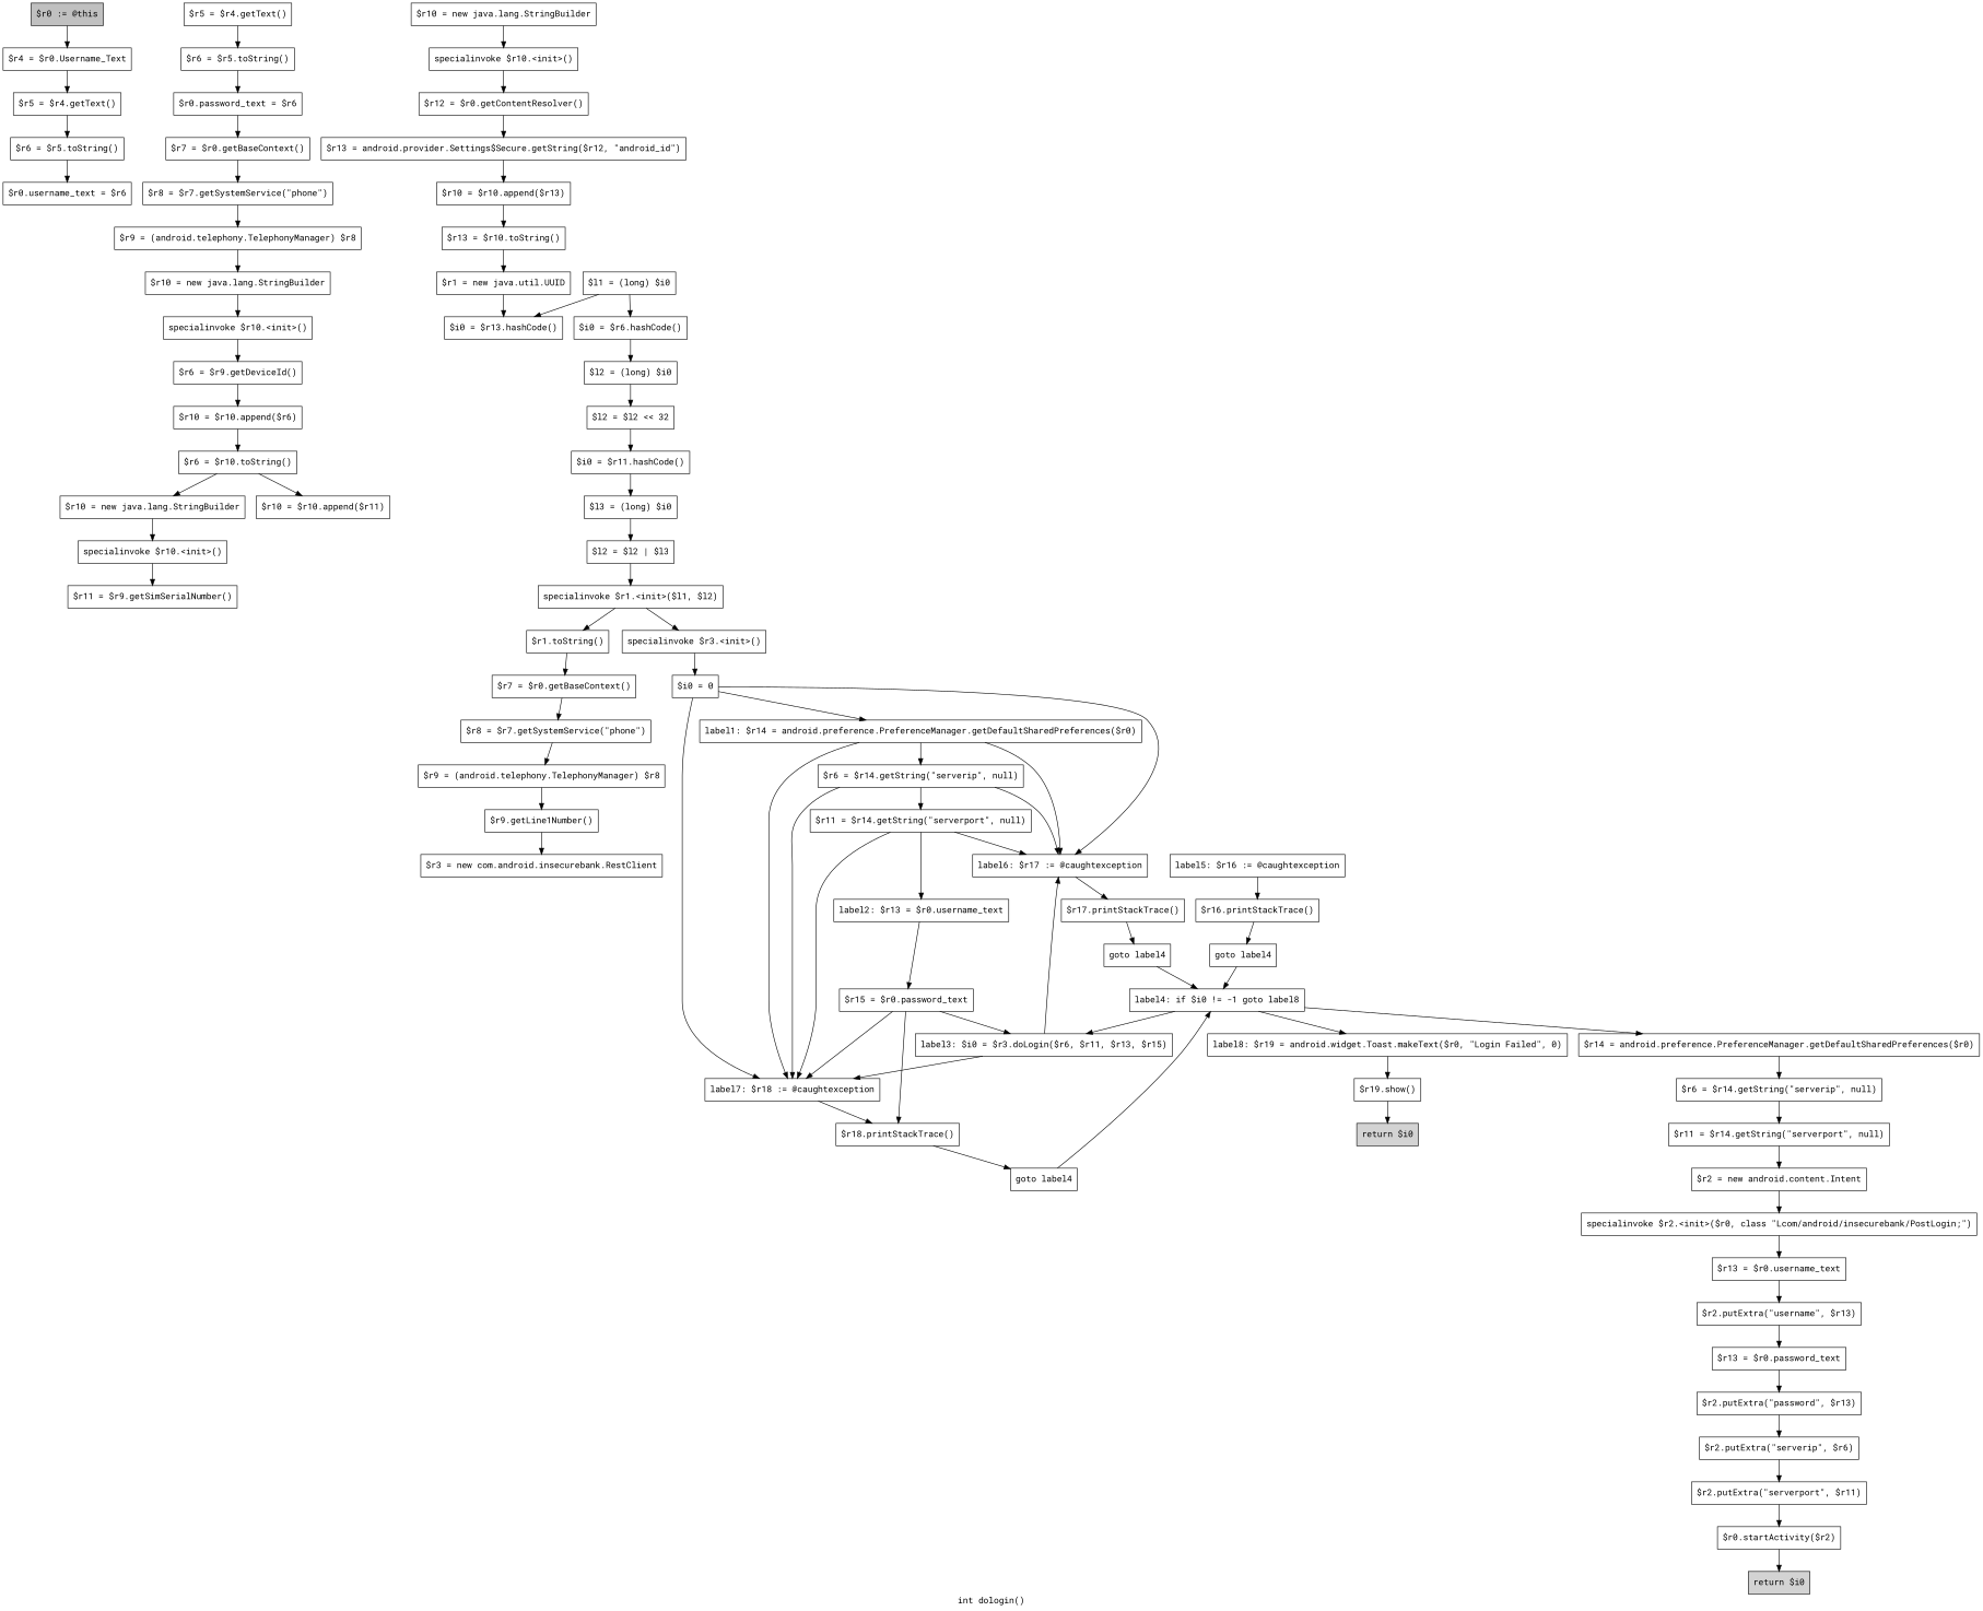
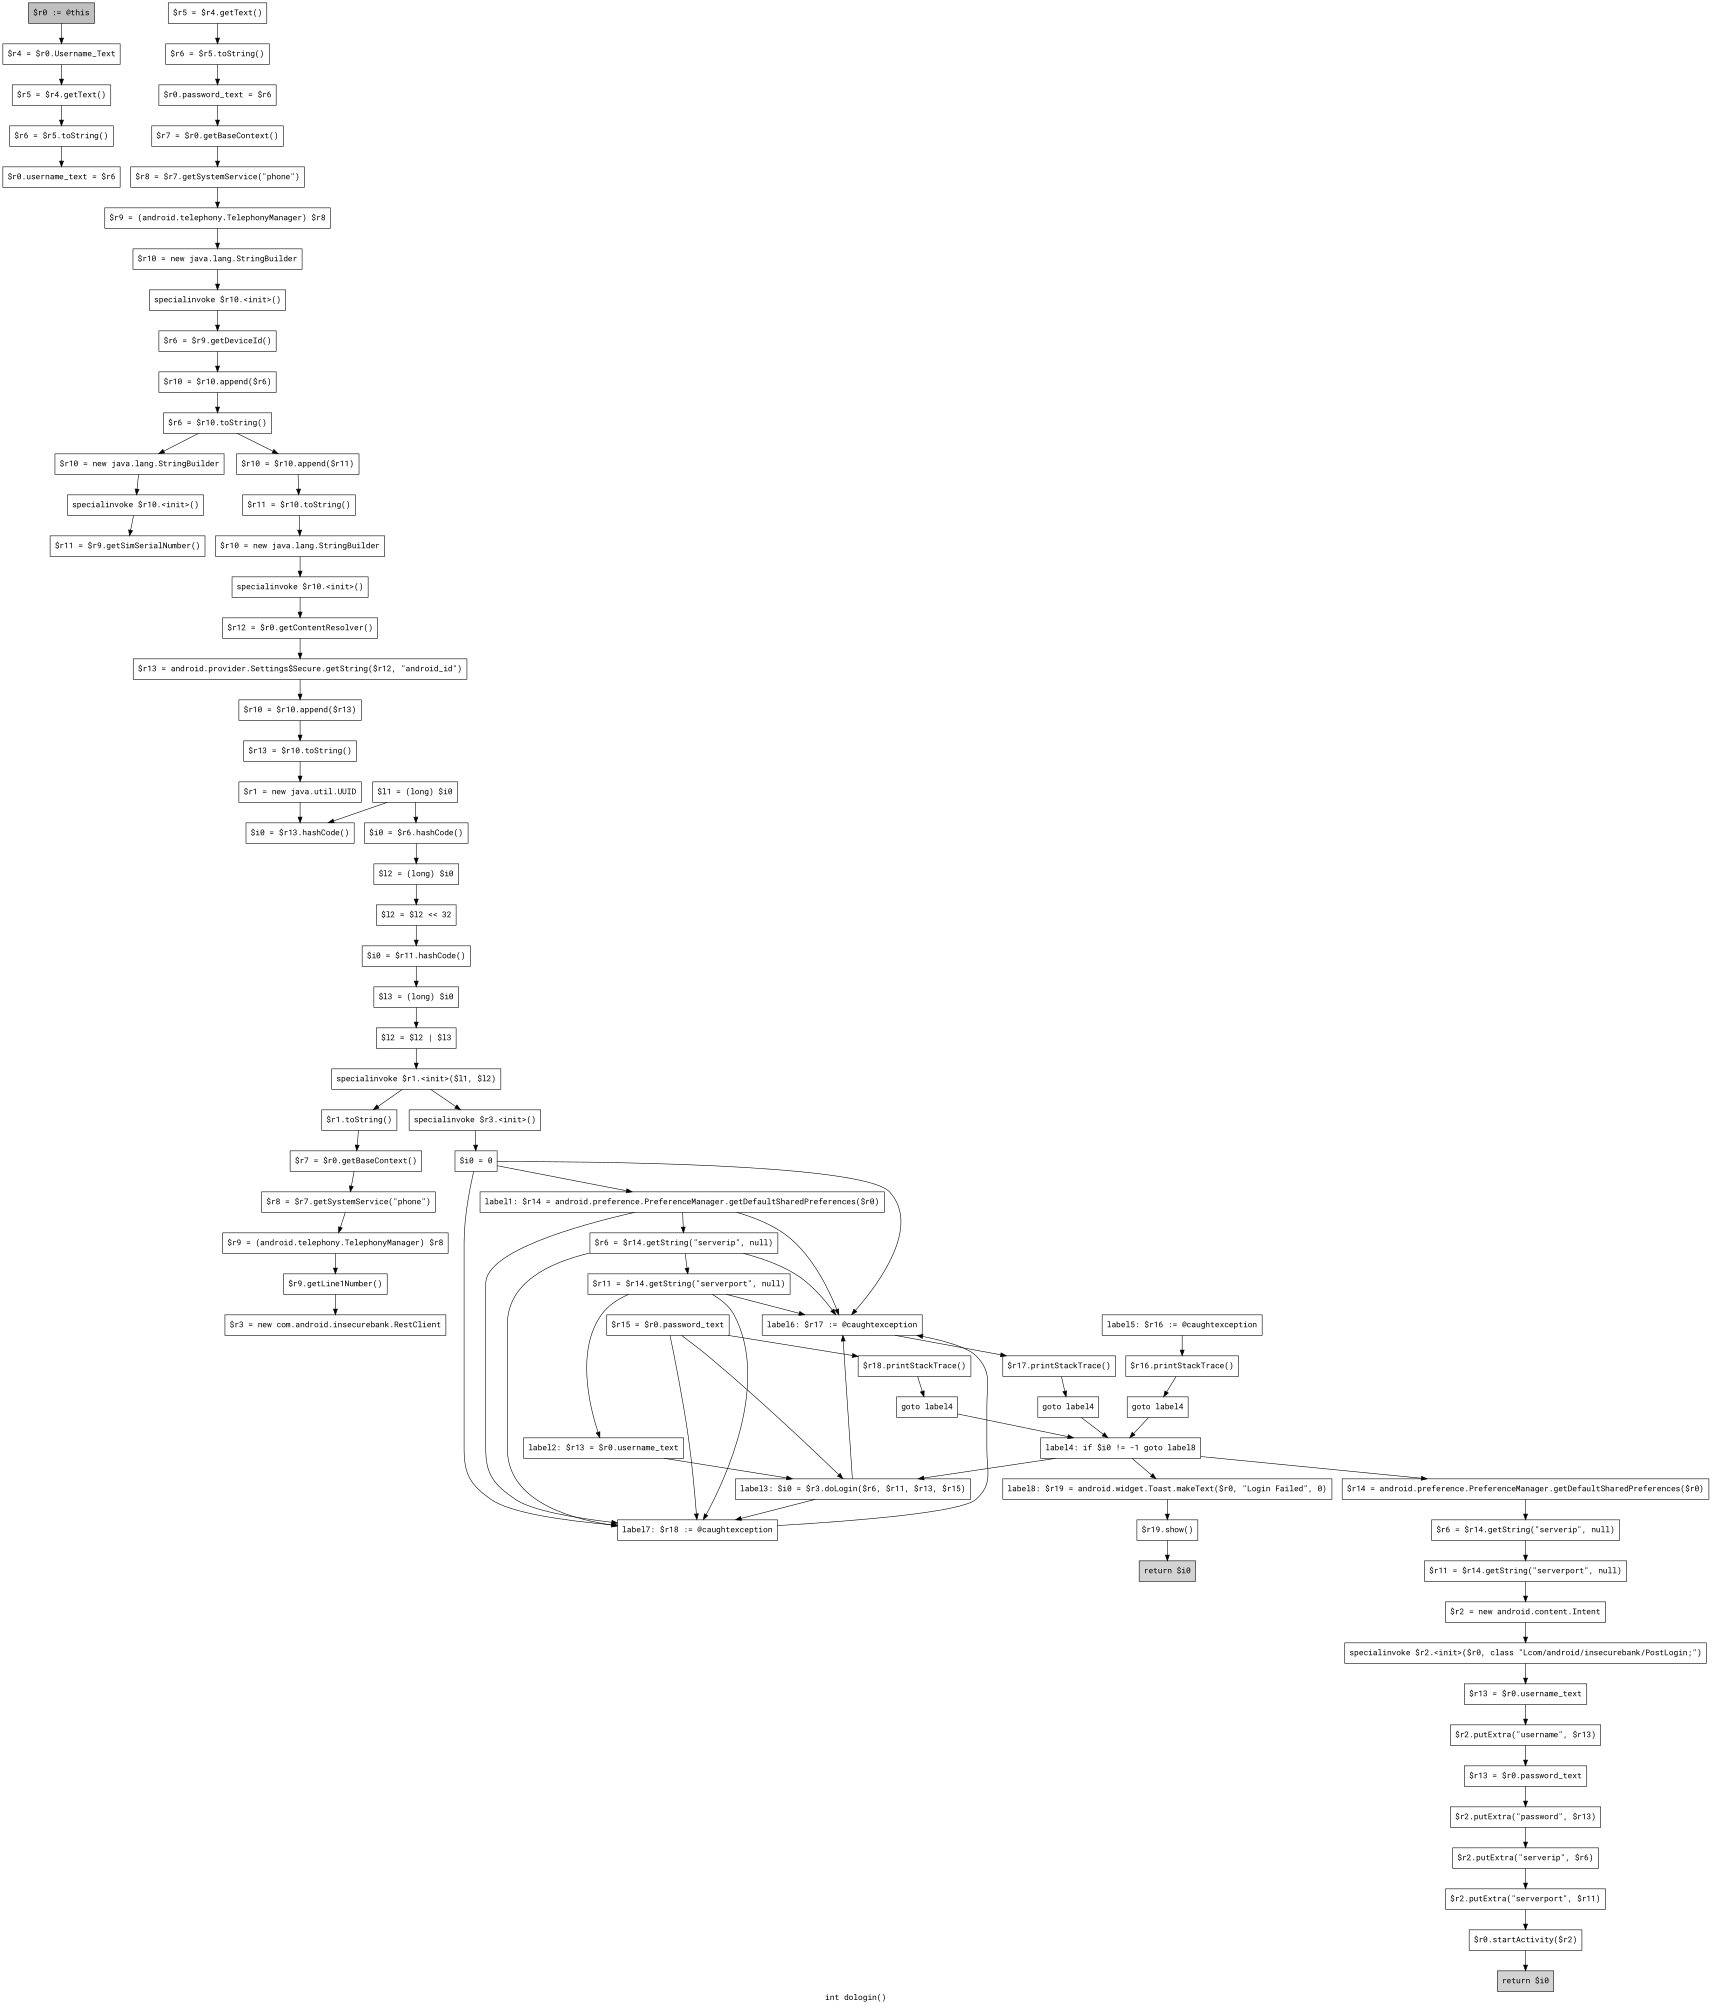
  digraph {
    fontname="Roboto Mono"
    label="int dologin()"
    node [fontname="Roboto Mono" shape=box]
    edge [fontname="Roboto Mono"]
    n1 [fillcolor=gray label="$r0 := @this" style=filled]
    n2 [label="$r4 = $r0.Username_Text"]
    n3 [label="$r5 = $r4.getText()"]
    n4 [label="$r6 = $r5.toString()"]
    n5 [label="$r0.username_text = $r6"]
    n6 [label="$r5 = $r4.getText()"]
    n7 [label="$r6 = $r5.toString()"]
    n8 [label="$r0.password_text = $r6"]
    n9 [label="$r7 = $r0.getBaseContext()"]
    n10 [label="$r8 = $r7.getSystemService(\"phone\")"]
    n11 [label="$r9 = (android.telephony.TelephonyManager) $r8"]
    n12 [label="$r10 = new java.lang.StringBuilder"]
    n13 [label="specialinvoke $r10.<init>()"]
    n14 [label="$r6 = $r9.getDeviceId()"]
    n15 [label="$r10 = $r10.append($r6)"]
    n16 [label="$r6 = $r10.toString()"]
    n17 [label="$r10 = new java.lang.StringBuilder"]
    n18 [label="$r10 = $r10.append($r11)"]
    n19 [label="specialinvoke $r10.<init>()"]
    n20 [label="$r11 = $r9.getSimSerialNumber()"]
+   n21 [label="$r11 = $r10.toString()"]
    n22 [label="$r10 = new java.lang.StringBuilder"]
    n23 [label="specialinvoke $r10.<init>()"]
    n24 [label="$r12 = $r0.getContentResolver()"]
    n25 [label="$r13 = android.provider.Settings$Secure.getString($r12, \"android_id\")"]
    n26 [label="$r10 = $r10.append($r13)"]
    n27 [label="$r13 = $r10.toString()"]
    n28 [label="$r1 = new java.util.UUID"]
    n29 [label="$i0 = $r13.hashCode()"]
    n30 [label="$l1 = (long) $i0"]
    n31 [label="$i0 = $r6.hashCode()"]
    n32 [label="$l2 = (long) $i0"]
    n33 [label="$l2 = $l2 << 32"]
    n34 [label="$i0 = $r11.hashCode()"]
    n35 [label="$l3 = (long) $i0"]
    n36 [label="$l2 = $l2 | $l3"]
    n37 [label="specialinvoke $r1.<init>($l1, $l2)"]
    n38 [label="$r1.toString()"]
    n39 [label="specialinvoke $r3.<init>()"]
    n40 [label="$r7 = $r0.getBaseContext()"]
    n41 [label="$r8 = $r7.getSystemService(\"phone\")"]
    n42 [label="$r9 = (android.telephony.TelephonyManager) $r8"]
    n43 [label="$r9.getLine1Number()"]
    n44 [label="$r3 = new com.android.insecurebank.RestClient"]
    n45 [label="$i0 = 0"]
    n46 [label="label1: $r14 = android.preference.PreferenceManager.getDefaultSharedPreferences($r0)"]
    n47 [label="label6: $r17 := @caughtexception"]
    n48 [label="label7: $r18 := @caughtexception"]
    n49 [label="$r6 = $r14.getString(\"serverip\", null)"]
    n50 [label="$r17.printStackTrace()"]
    n51 [label="$r18.printStackTrace()"]
    n52 [label="$r11 = $r14.getString(\"serverport\", null)"]
    n53 [label="goto label4"]
    n54 [label="goto label4"]
    n55 [label="label2: $r13 = $r0.username_text"]
    n56 [label="$r15 = $r0.password_text"]
    n57 [label="label3: $i0 = $r3.doLogin($r6, $r11, $r13, $r15)"]
    n58 [label="label4: if $i0 != -1 goto label8"]
    n59 [label="$r14 = android.preference.PreferenceManager.getDefaultSharedPreferences($r0)"]
    n60 [label="label8: $r19 = android.widget.Toast.makeText($r0, \"Login Failed\", 0)"]
    n61 [label="$r6 = $r14.getString(\"serverip\", null)"]
    n62 [label="$r19.show()"]
    n63 [label="$r11 = $r14.getString(\"serverport\", null)"]
    n64 [fillcolor=lightgray label="return $i0" style=filled]
    n65 [label="$r2 = new android.content.Intent"]
    n66 [label="specialinvoke $r2.<init>($r0, class \"Lcom/android/insecurebank/PostLogin;\")"]
    n67 [label="$r13 = $r0.username_text"]
    n68 [label="$r2.putExtra(\"username\", $r13)"]
    n69 [label="$r13 = $r0.password_text"]
    n70 [label="$r2.putExtra(\"password\", $r13)"]
    n71 [label="$r2.putExtra(\"serverip\", $r6)"]
    n72 [label="$r2.putExtra(\"serverport\", $r11)"]
    n73 [label="$r0.startActivity($r2)"]
    n74 [fillcolor=lightgray label="return $i0" style=filled]
    n75 [label="label5: $r16 := @caughtexception"]
    n76 [label="$r16.printStackTrace()"]
    n77 [label="goto label4"]
    n1 -> n2
    n2 -> n3
    n3 -> n4
    n4 -> n5
    n6 -> n7
    n7 -> n8
    n8 -> n9
    n9 -> n10
    n10 -> n11
    n11 -> n12
    n12 -> n13
    n13 -> n14
    n14 -> n15
    n15 -> n16
    n16 -> n17
    n16 -> n18
    n17 -> n19
+   n18 -> n21
    n19 -> n20
+   n21 -> n22
    n22 -> n23
    n23 -> n24
    n24 -> n25
    n25 -> n26
    n26 -> n27
    n27 -> n28
    n28 -> n29
    n30 -> n29
    n30 -> n31
    n31 -> n32
    n32 -> n33
    n33 -> n34
    n34 -> n35
    n35 -> n36
    n36 -> n37
    n37 -> n38
    n37 -> n39
    n38 -> n40
    n39 -> n45
    n40 -> n41
    n41 -> n42
    n42 -> n43
    n43 -> n44
    n45 -> n46
    n45 -> n47
    n45 -> n48
    n46 -> n47
    n46 -> n48
    n46 -> n49
    n47 -> n50
-   n48 -> n51
+   n48 -> n47
    n49 -> n47
    n49 -> n48
    n49 -> n52
    n50 -> n53
    n51 -> n54
    n52 -> n47
    n52 -> n48
    n52 -> n55
    n53 -> n58
    n54 -> n58
-   n55 -> n56
+   n55 -> n57
    n56 -> n48
    n56 -> n51
    n56 -> n57
    n57 -> n47
    n57 -> n48
    n58 -> n57
    n58 -> n59
    n58 -> n60
    n59 -> n61
    n60 -> n62
    n61 -> n63
    n62 -> n64
    n63 -> n65
    n65 -> n66
    n66 -> n67
    n67 -> n68
    n68 -> n69
    n69 -> n70
    n70 -> n71
    n71 -> n72
    n72 -> n73
    n73 -> n74
    n75 -> n76
    n76 -> n77
    n77 -> n58
  }
